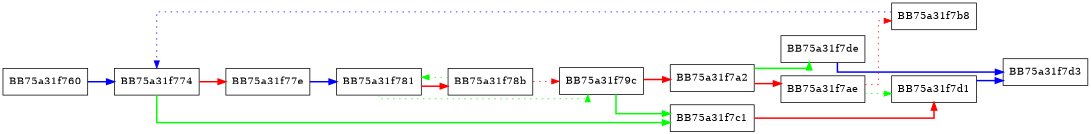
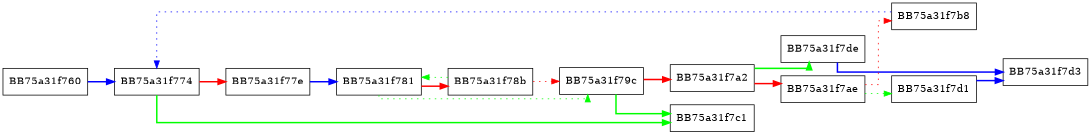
  digraph {
    rankdir=LR
    splines=ortho
    node [shape=box]
    edge [color=red style=bold]
    BB75a31f760
    BB75a31f774
    BB75a31f7c1
    BB75a31f77e
    BB75a31f7d1
    BB75a31f781
    BB75a31f7d3
    BB75a31f79c
    BB75a31f78b
    BB75a31f7a2
    BB75a31f7de
    BB75a31f7ae
    BB75a31f7b8
    BB75a31f760 -> BB75a31f774 [color=blue]
    BB75a31f774 -> BB75a31f7c1 [color=green]
    BB75a31f774 -> BB75a31f77e
-   BB75a31f7c1 -> BB75a31f7d1
    BB75a31f77e -> BB75a31f781 [color=blue]
    BB75a31f7d1 -> BB75a31f7d3 [color=blue]
    BB75a31f781 -> BB75a31f79c [color=green style=dotted]
    BB75a31f781 -> BB75a31f78b
    BB75a31f79c -> BB75a31f7c1 [color=green]
    BB75a31f79c -> BB75a31f7a2
    BB75a31f78b -> BB75a31f781 [color=green style=dotted]
    BB75a31f78b -> BB75a31f79c [style=dotted]
    BB75a31f7a2 -> BB75a31f7de [color=green]
    BB75a31f7a2 -> BB75a31f7ae
    BB75a31f7de -> BB75a31f7d3 [color=blue]
    BB75a31f7ae -> BB75a31f7d1 [color=green style=dotted]
    BB75a31f7ae -> BB75a31f7b8 [style=dotted]
    BB75a31f7b8 -> BB75a31f774 [color=blue style=dotted]
  }
